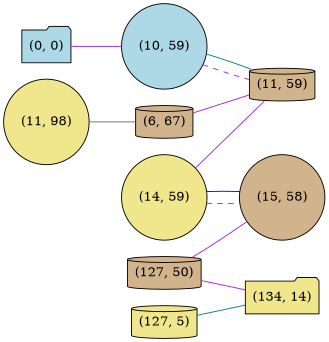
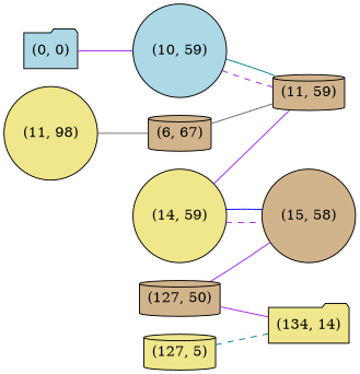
  graph {
    rankdir=LR
    node [fillcolor=tan shape=cylinder style=filled]
    edge [color=purple style=solid weight=1]
    "(11, 59)"
    "(14, 59)" [fillcolor=khaki shape=circle]
    "(15, 58)" [shape=circle]
    "(0, 0)" [fillcolor=lightblue shape=folder]
    "(10, 59)" [fillcolor=lightblue shape=circle]
    "(127, 50)"
    "(134, 14)" [fillcolor=khaki shape=folder]
    "(6, 67)"
    "(11, 98)" [fillcolor=khaki shape=circle]
    "(127, 5)" [fillcolor=khaki]
    "(14, 59)" -- "(11, 59)"
    "(14, 59)" -- "(15, 58)" [style=dashed]
    "(14, 59)" -- "(15, 58)" [color=blue]
    "(0, 0)" -- "(10, 59)" [weight=4]
    "(10, 59)" -- "(11, 59)" [style=dashed]
    "(10, 59)" -- "(11, 59)" [color=teal]
    "(127, 50)" -- "(15, 58)"
    "(127, 50)" -- "(134, 14)"
-   "(6, 67)" -- "(11, 59)"
+   "(6, 67)" -- "(11, 59)" [color=gray40]
    "(11, 98)" -- "(6, 67)" [color=gray40]
-   "(127, 5)" -- "(134, 14)" [color=teal]
+   "(127, 5)" -- "(134, 14)" [color=teal style=dashed]
  }
